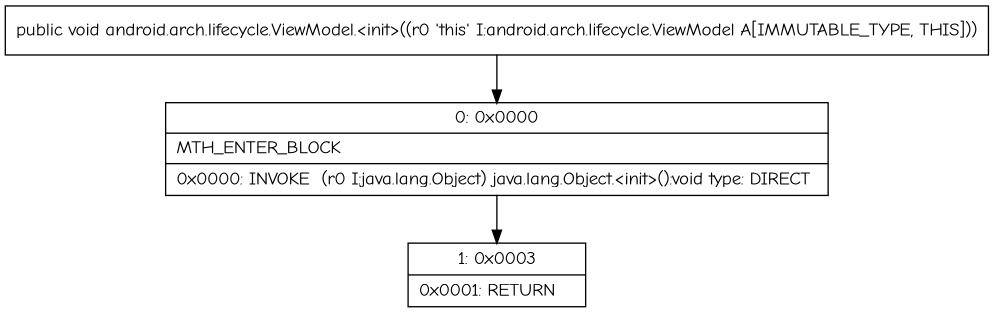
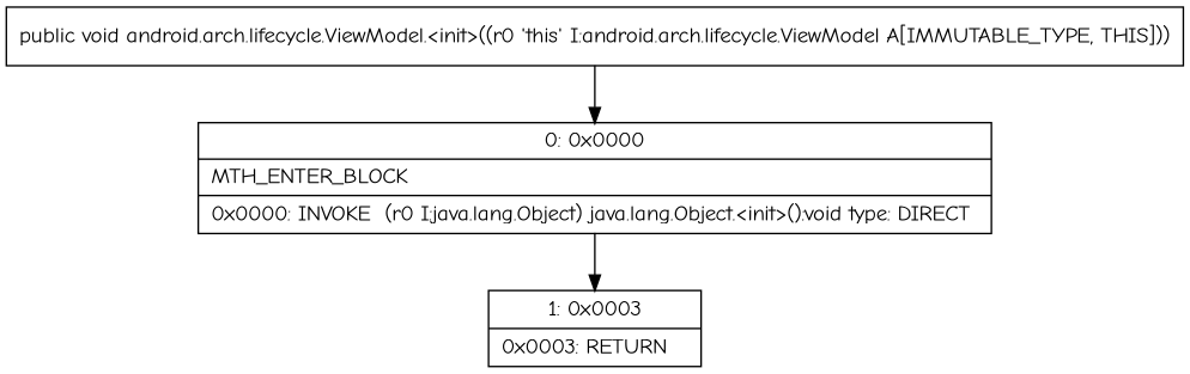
  digraph {
    fontname="Comic Neue"
    node [shape=record fontname="Comic Neue"]
    edge [fontname="Comic Neue"]
    n1 [label="{0\:\ 0x0000|MTH_ENTER_BLOCK\l|0x0000: INVOKE  (r0 I:java.lang.Object) java.lang.Object.\<init\>():void type: DIRECT \l}"]
-   n2 [label="{1\:\ 0x0003|0x0001: RETURN   \l}"]
+   n2 [label="{1\:\ 0x0003|0x0003: RETURN   \l}"]
    n3 [label="{public void android.arch.lifecycle.ViewModel.\<init\>((r0 'this' I:android.arch.lifecycle.ViewModel A[IMMUTABLE_TYPE, THIS])) }"]
    n1 -> n2
    n3 -> n1
  }
